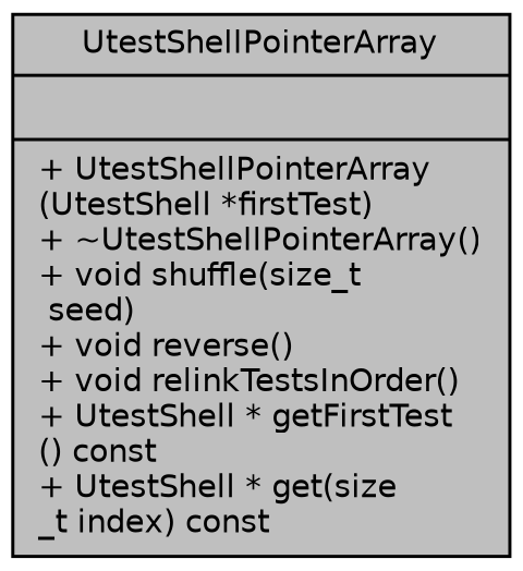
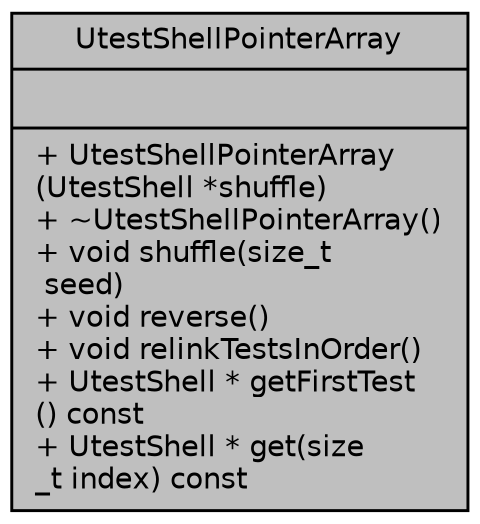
  digraph {
-   n1 [color=black fillcolor=grey75 fontcolor=black fontname=Helvetica fontsize=10 height=0.2 label="{UtestShellPointerArray\n||+  UtestShellPointerArray\l(UtestShell *firstTest)\l+  ~UtestShellPointerArray()\l+ void shuffle(size_t\l seed)\l+ void reverse()\l+ void relinkTestsInOrder()\l+ UtestShell * getFirstTest\l() const\l+ UtestShell * get(size\l_t index) const\l}" shape=record style=filled width=0.4]
+   n1 [color=black fillcolor=grey75 fontcolor=black fontname=Helvetica fontsize=10 height=0.2 label="{UtestShellPointerArray\n||+  UtestShellPointerArray\l(UtestShell *shuffle)\l+  ~UtestShellPointerArray()\l+ void shuffle(size_t\l seed)\l+ void reverse()\l+ void relinkTestsInOrder()\l+ UtestShell * getFirstTest\l() const\l+ UtestShell * get(size\l_t index) const\l}" shape=record style=filled width=0.4]
  }
